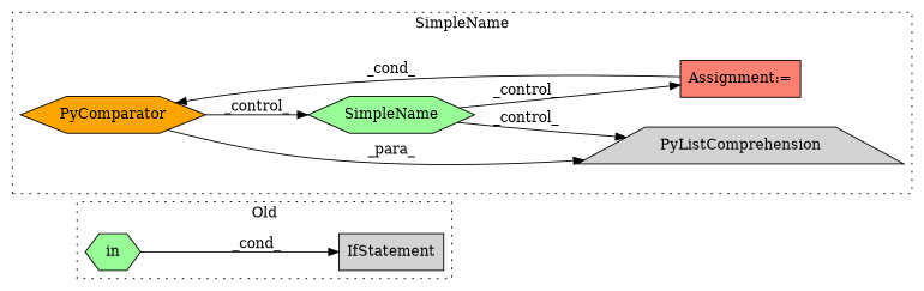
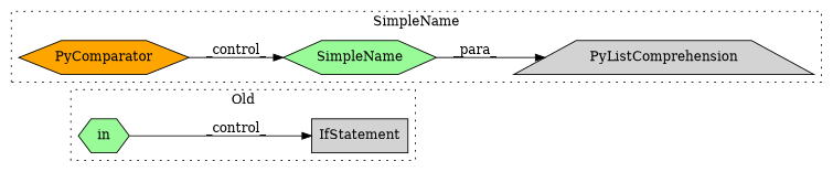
  digraph {
    rankdir=LR
    node [fillcolor=palegreen shape=hexagon style=filled]
    n1 [a=105 l=30 label=in s=9602]
    n2 [a=25 fillcolor=lightgrey l="10,2" label=IfStatement s="9592,9632" shape=box]
    n3 [a=113 fillcolor=orange l=22 label=PyComparator s=4827]
    n4 [a=42 label=SimpleName]
    n5 [a=109 fillcolor=lightgrey l=151 label=PyListComprehension s=4706 shape=trapezium]
-   n6 [a=7 fillcolor=salmon l=1 label="Assignment:=" s=4577 shape=box]
    subgraph cluster_1 {
      label=Old
      style=dotted
      n1
      n2
    }
    subgraph cluster_2 {
      label=SimpleName
      style=dotted
      n3
      n4
      n5
-     n6
    }
-   n1 -> n2 [label=_cond_]
+   n1 -> n2 [label=_control_]
    n3 -> n4 [label=_control_]
-   n3 -> n5 [label=_para_]
-   n4 -> n5 [label=_control_]
-   n4 -> n6 [label=_control_]
-   n6 -> n3 [label=_cond_]
+   n4 -> n5 [label=_para_]
  }
